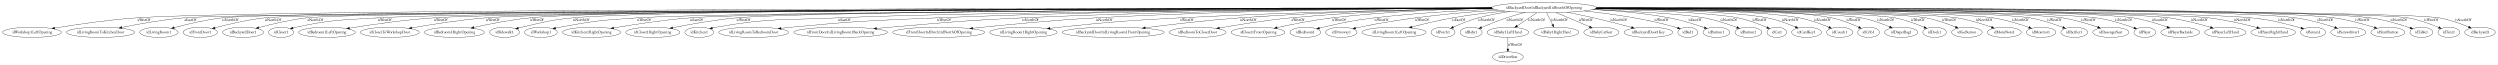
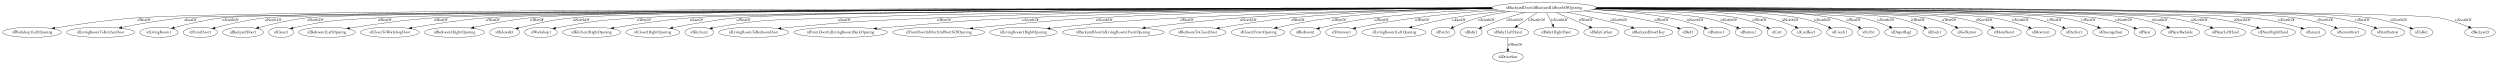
  strict digraph {
    fontname="EB Garamond"
    node [fontname="EB Garamond" node_type=entity_node]
    edge [edge_type=relationship fontname="EB Garamond"]
    idBackyardDoor1idBackyard1idSouthOfOpening
    idWorkshop1LeftOpening
    idLivingRoomToKitchenDoor
    idLivingRoom1
    idFrontDoor1
    idBackyardDoor1
    idCloset1
    idBedroom1LeftOpening
    idClosetToWorkshopDoor
    idBedroom1RightOpening
    idSidewalk1
    idWorkshop1
    idKitchen1RightOpening
    idCloset1RightOpening
    idKitchen1
    idLivingRoomToBedroomDoor
    idFrontDoor1idLivingRoom1BackOpening
    idFrontDoor1idPorch1idNorthOfOpening
    idLivingRoom1RightOpening
    idBackyardDoor1idLivingRoom1FrontOpening
    idBedroomToClosetDoor
    n22 [label=idCloset1FrontOpening]
    idBedroom1
    idDriveway1
    idLivingRoom1LeftOpening
    idPorch1
    idBaby1
    idBaby1LeftHand
    idBaby1RightHand
    idBabyCarSeat
    idBackyardDoor1Key
    idBed1
    idButton1
    idButton2
    idCar1
    idCardKey1
    idCouch1
    idCrib1
    idDiaperBag1
    idDock1
    idGoButton
    idMomNote1
    idMonitor1
    idPacifier1
    idPassengerSeat
    idPlayer
    idPlayerBackside
    idPlayerLeftHand
    idPlayerRightHand
    idScreen1
    idScrewdriver1
    idStartButton
    idTable1
-   idTent1
    idBackyard1
    idDriverSeat
    idBackyardDoor1idBackyard1idSouthOfOpening -> idWorkshop1LeftOpening [label=isWestOf]
    idBackyardDoor1idBackyard1idSouthOfOpening -> idLivingRoomToKitchenDoor [label=isEastOf]
    idBackyardDoor1idBackyard1idSouthOfOpening -> idLivingRoom1 [label=isNorthOf]
    idBackyardDoor1idBackyard1idSouthOfOpening -> idFrontDoor1 [label=isNorthOf]
    idBackyardDoor1idBackyard1idSouthOfOpening -> idBackyardDoor1 [label=isNorthOf]
    idBackyardDoor1idBackyard1idSouthOfOpening -> idCloset1 [label=isWestOf]
    idBackyardDoor1idBackyard1idSouthOfOpening -> idBedroom1LeftOpening [label=isWestOf]
    idBackyardDoor1idBackyard1idSouthOfOpening -> idClosetToWorkshopDoor [label=isWestOf]
    idBackyardDoor1idBackyard1idSouthOfOpening -> idBedroom1RightOpening [label=isWestOf]
    idBackyardDoor1idBackyard1idSouthOfOpening -> idSidewalk1 [label=isNorthOf]
    idBackyardDoor1idBackyard1idSouthOfOpening -> idWorkshop1 [label=isWestOf]
    idBackyardDoor1idBackyard1idSouthOfOpening -> idKitchen1RightOpening [label=isEastOf]
    idBackyardDoor1idBackyard1idSouthOfOpening -> idCloset1RightOpening [label=isWestOf]
    idBackyardDoor1idBackyard1idSouthOfOpening -> idKitchen1 [label=isEastOf]
    idBackyardDoor1idBackyard1idSouthOfOpening -> idLivingRoomToBedroomDoor [label=isWestOf]
    idBackyardDoor1idBackyard1idSouthOfOpening -> idFrontDoor1idLivingRoom1BackOpening [label=isNorthOf]
    idBackyardDoor1idBackyard1idSouthOfOpening -> idFrontDoor1idPorch1idNorthOfOpening [label=isNorthOf]
    idBackyardDoor1idBackyard1idSouthOfOpening -> idLivingRoom1RightOpening [label=isWestOf]
    idBackyardDoor1idBackyard1idSouthOfOpening -> idBackyardDoor1idLivingRoom1FrontOpening [label=isNorthOf]
    idBackyardDoor1idBackyard1idSouthOfOpening -> idBedroomToClosetDoor [label=isWestOf]
    idBackyardDoor1idBackyard1idSouthOfOpening -> n22 [label=isWestOf]
    idBackyardDoor1idBackyard1idSouthOfOpening -> idBedroom1 [label=isWestOf]
    idBackyardDoor1idBackyard1idSouthOfOpening -> idDriveway1 [label=isWestOf]
    idBackyardDoor1idBackyard1idSouthOfOpening -> idLivingRoom1LeftOpening [label=isEastOf]
    idBackyardDoor1idBackyard1idSouthOfOpening -> idPorch1 [label=isNorthOf]
    idBackyardDoor1idBackyard1idSouthOfOpening -> idBaby1 [label=isNorthOf]
    idBackyardDoor1idBackyard1idSouthOfOpening -> idBaby1LeftHand [label=isNorthOf]
    idBackyardDoor1idBackyard1idSouthOfOpening -> idBaby1RightHand [label=isNorthOf]
    idBackyardDoor1idBackyard1idSouthOfOpening -> idBabyCarSeat [label=isWestOf]
    idBackyardDoor1idBackyard1idSouthOfOpening -> idBackyardDoor1Key [label=isNorthOf]
    idBackyardDoor1idBackyard1idSouthOfOpening -> idBed1 [label=isWestOf]
-   idBackyardDoor1idBackyard1idSouthOfOpening -> idButton1 [label=isEastOf]
+   idBackyardDoor1idBackyard1idSouthOfOpening -> idButton1 [label=isNorthOf]
    idBackyardDoor1idBackyard1idSouthOfOpening -> idButton2 [label=isNorthOf]
    idBackyardDoor1idBackyard1idSouthOfOpening -> idCar1 [label=isWestOf]
    idBackyardDoor1idBackyard1idSouthOfOpening -> idCardKey1 [label=isNorthOf]
    idBackyardDoor1idBackyard1idSouthOfOpening -> idCouch1 [label=isNorthOf]
    idBackyardDoor1idBackyard1idSouthOfOpening -> idCrib1 [label=isWestOf]
    idBackyardDoor1idBackyard1idSouthOfOpening -> idDiaperBag1 [label=isNorthOf]
    idBackyardDoor1idBackyard1idSouthOfOpening -> idDock1 [label=isWestOf]
    idBackyardDoor1idBackyard1idSouthOfOpening -> idGoButton [label=isWestOf]
    idBackyardDoor1idBackyard1idSouthOfOpening -> idMomNote1 [label=isNorthOf]
    idBackyardDoor1idBackyard1idSouthOfOpening -> idMonitor1 [label=isNorthOf]
    idBackyardDoor1idBackyard1idSouthOfOpening -> idPacifier1 [label=isWestOf]
    idBackyardDoor1idBackyard1idSouthOfOpening -> idPassengerSeat [label=isWestOf]
    idBackyardDoor1idBackyard1idSouthOfOpening -> idPlayer [label=isNorthOf]
    idBackyardDoor1idBackyard1idSouthOfOpening -> idPlayerBackside [label=isSouthOf]
    idBackyardDoor1idBackyard1idSouthOfOpening -> idPlayerLeftHand [label=isNorthOf]
    idBackyardDoor1idBackyard1idSouthOfOpening -> idPlayerRightHand [label=isNorthOf]
    idBackyardDoor1idBackyard1idSouthOfOpening -> idScreen1 [label=isNorthOf]
    idBackyardDoor1idBackyard1idSouthOfOpening -> idScrewdriver1 [label=isNorthOf]
    idBackyardDoor1idBackyard1idSouthOfOpening -> idStartButton [label=isWestOf]
    idBackyardDoor1idBackyard1idSouthOfOpening -> idTable1 [label=isNorthOf]
-   idBackyardDoor1idBackyard1idSouthOfOpening -> idTent1 [label=isWestOf]
    idBackyardDoor1idBackyard1idSouthOfOpening -> idBackyard1 [label=isSouthOf]
    idBaby1LeftHand -> idDriverSeat [label=isWestOf]
  }
